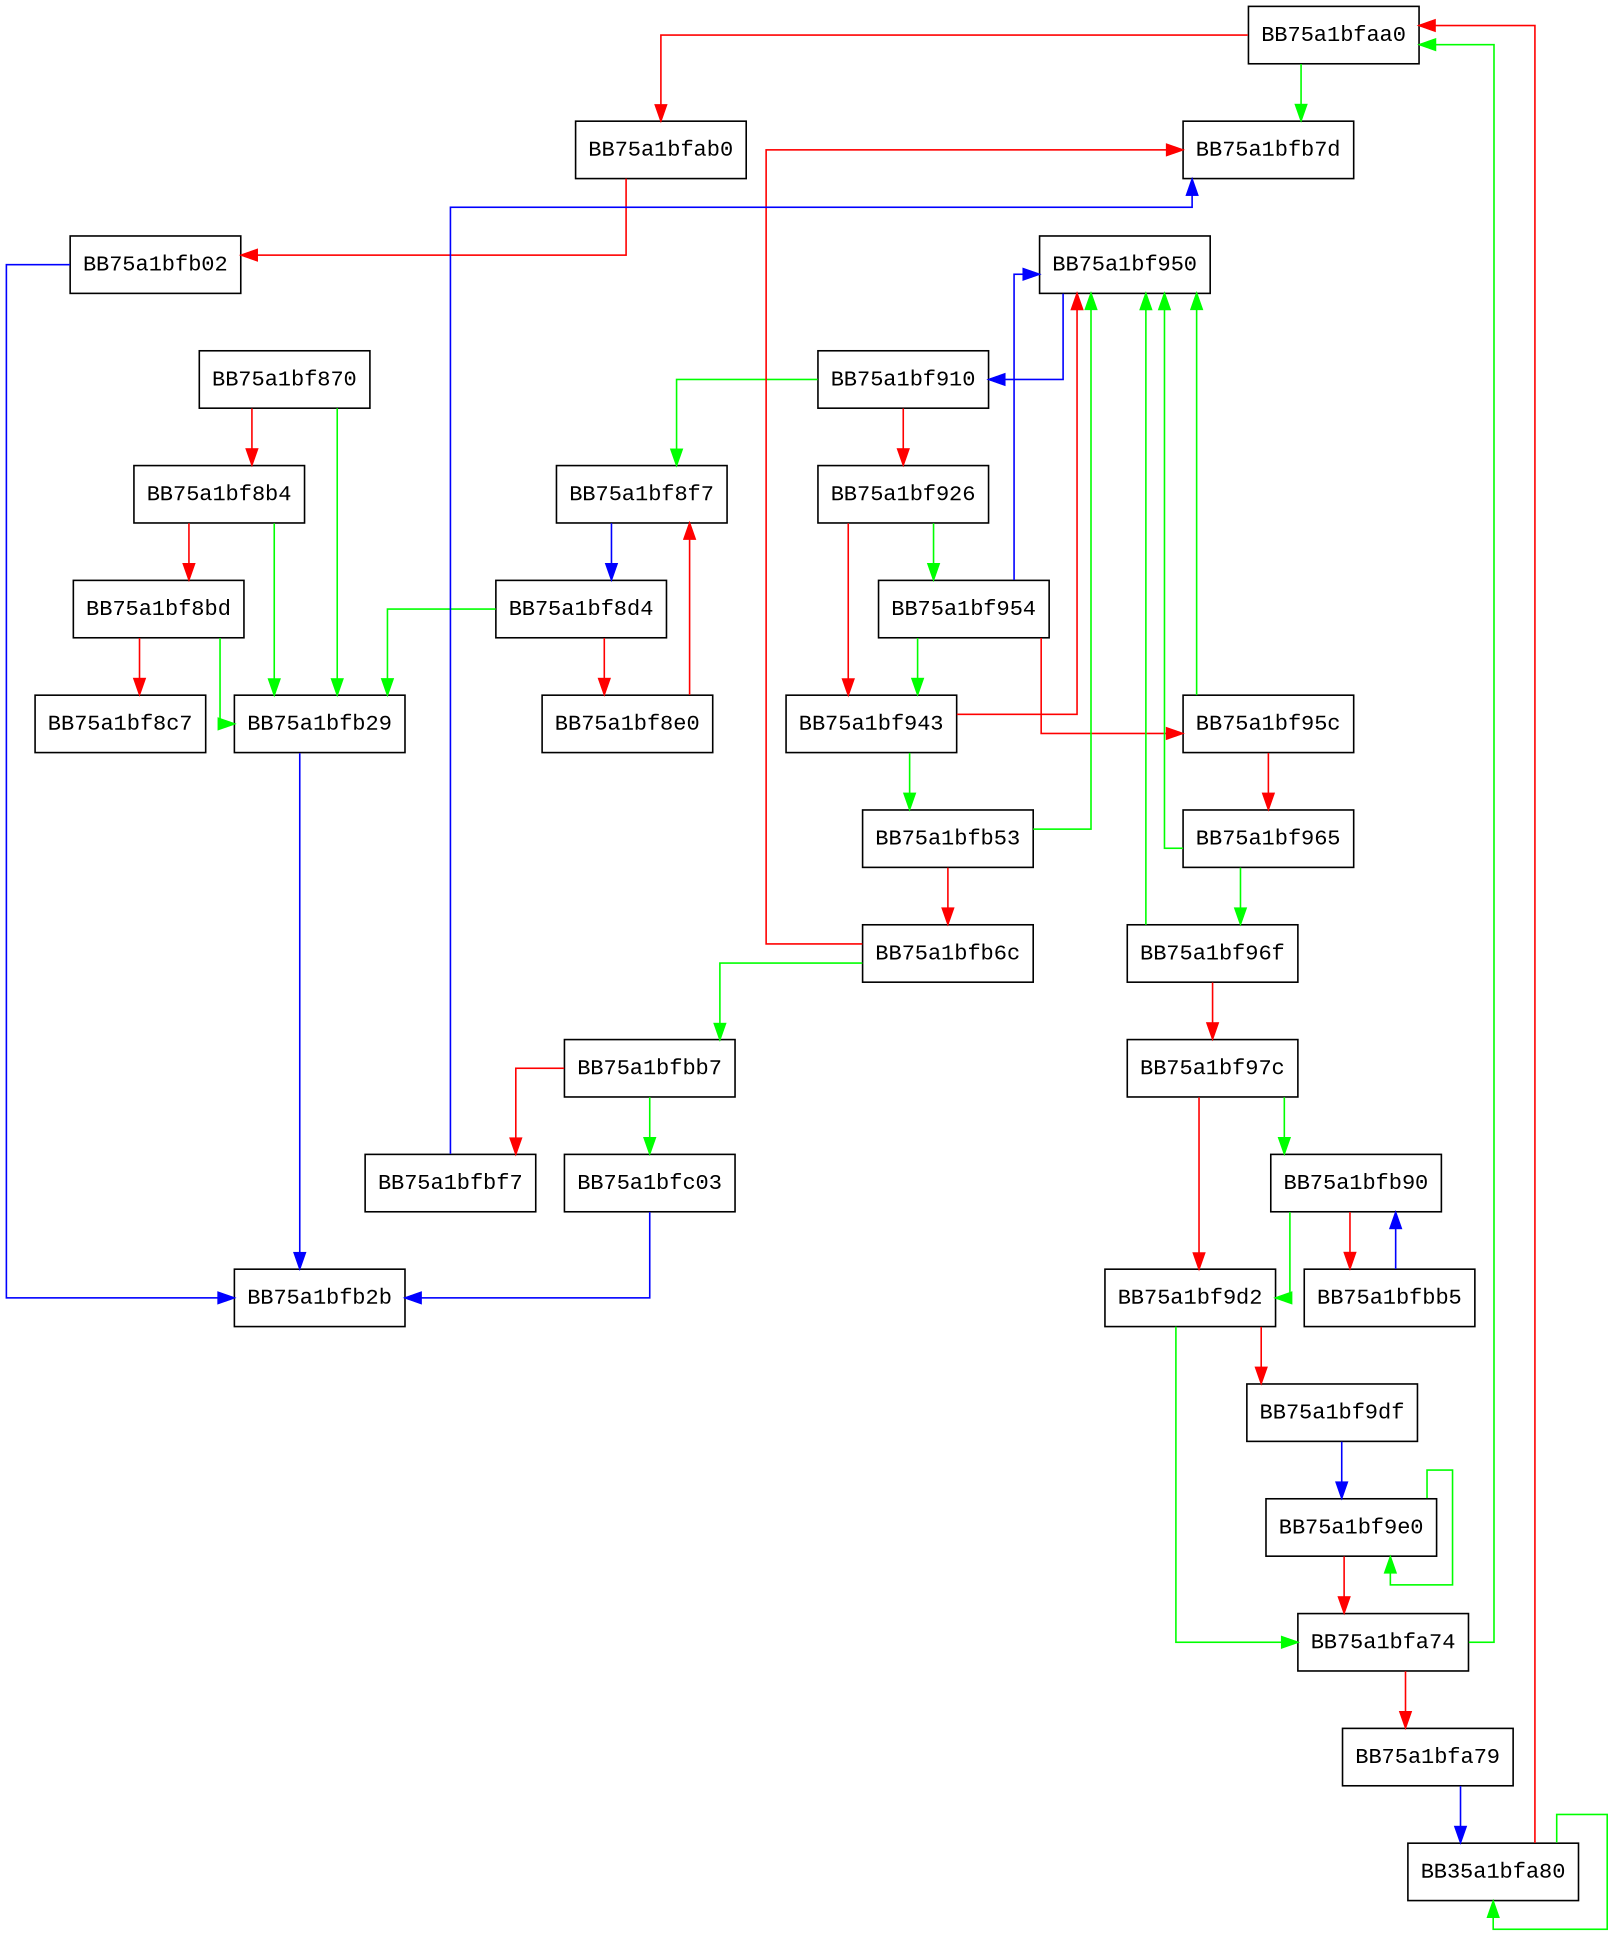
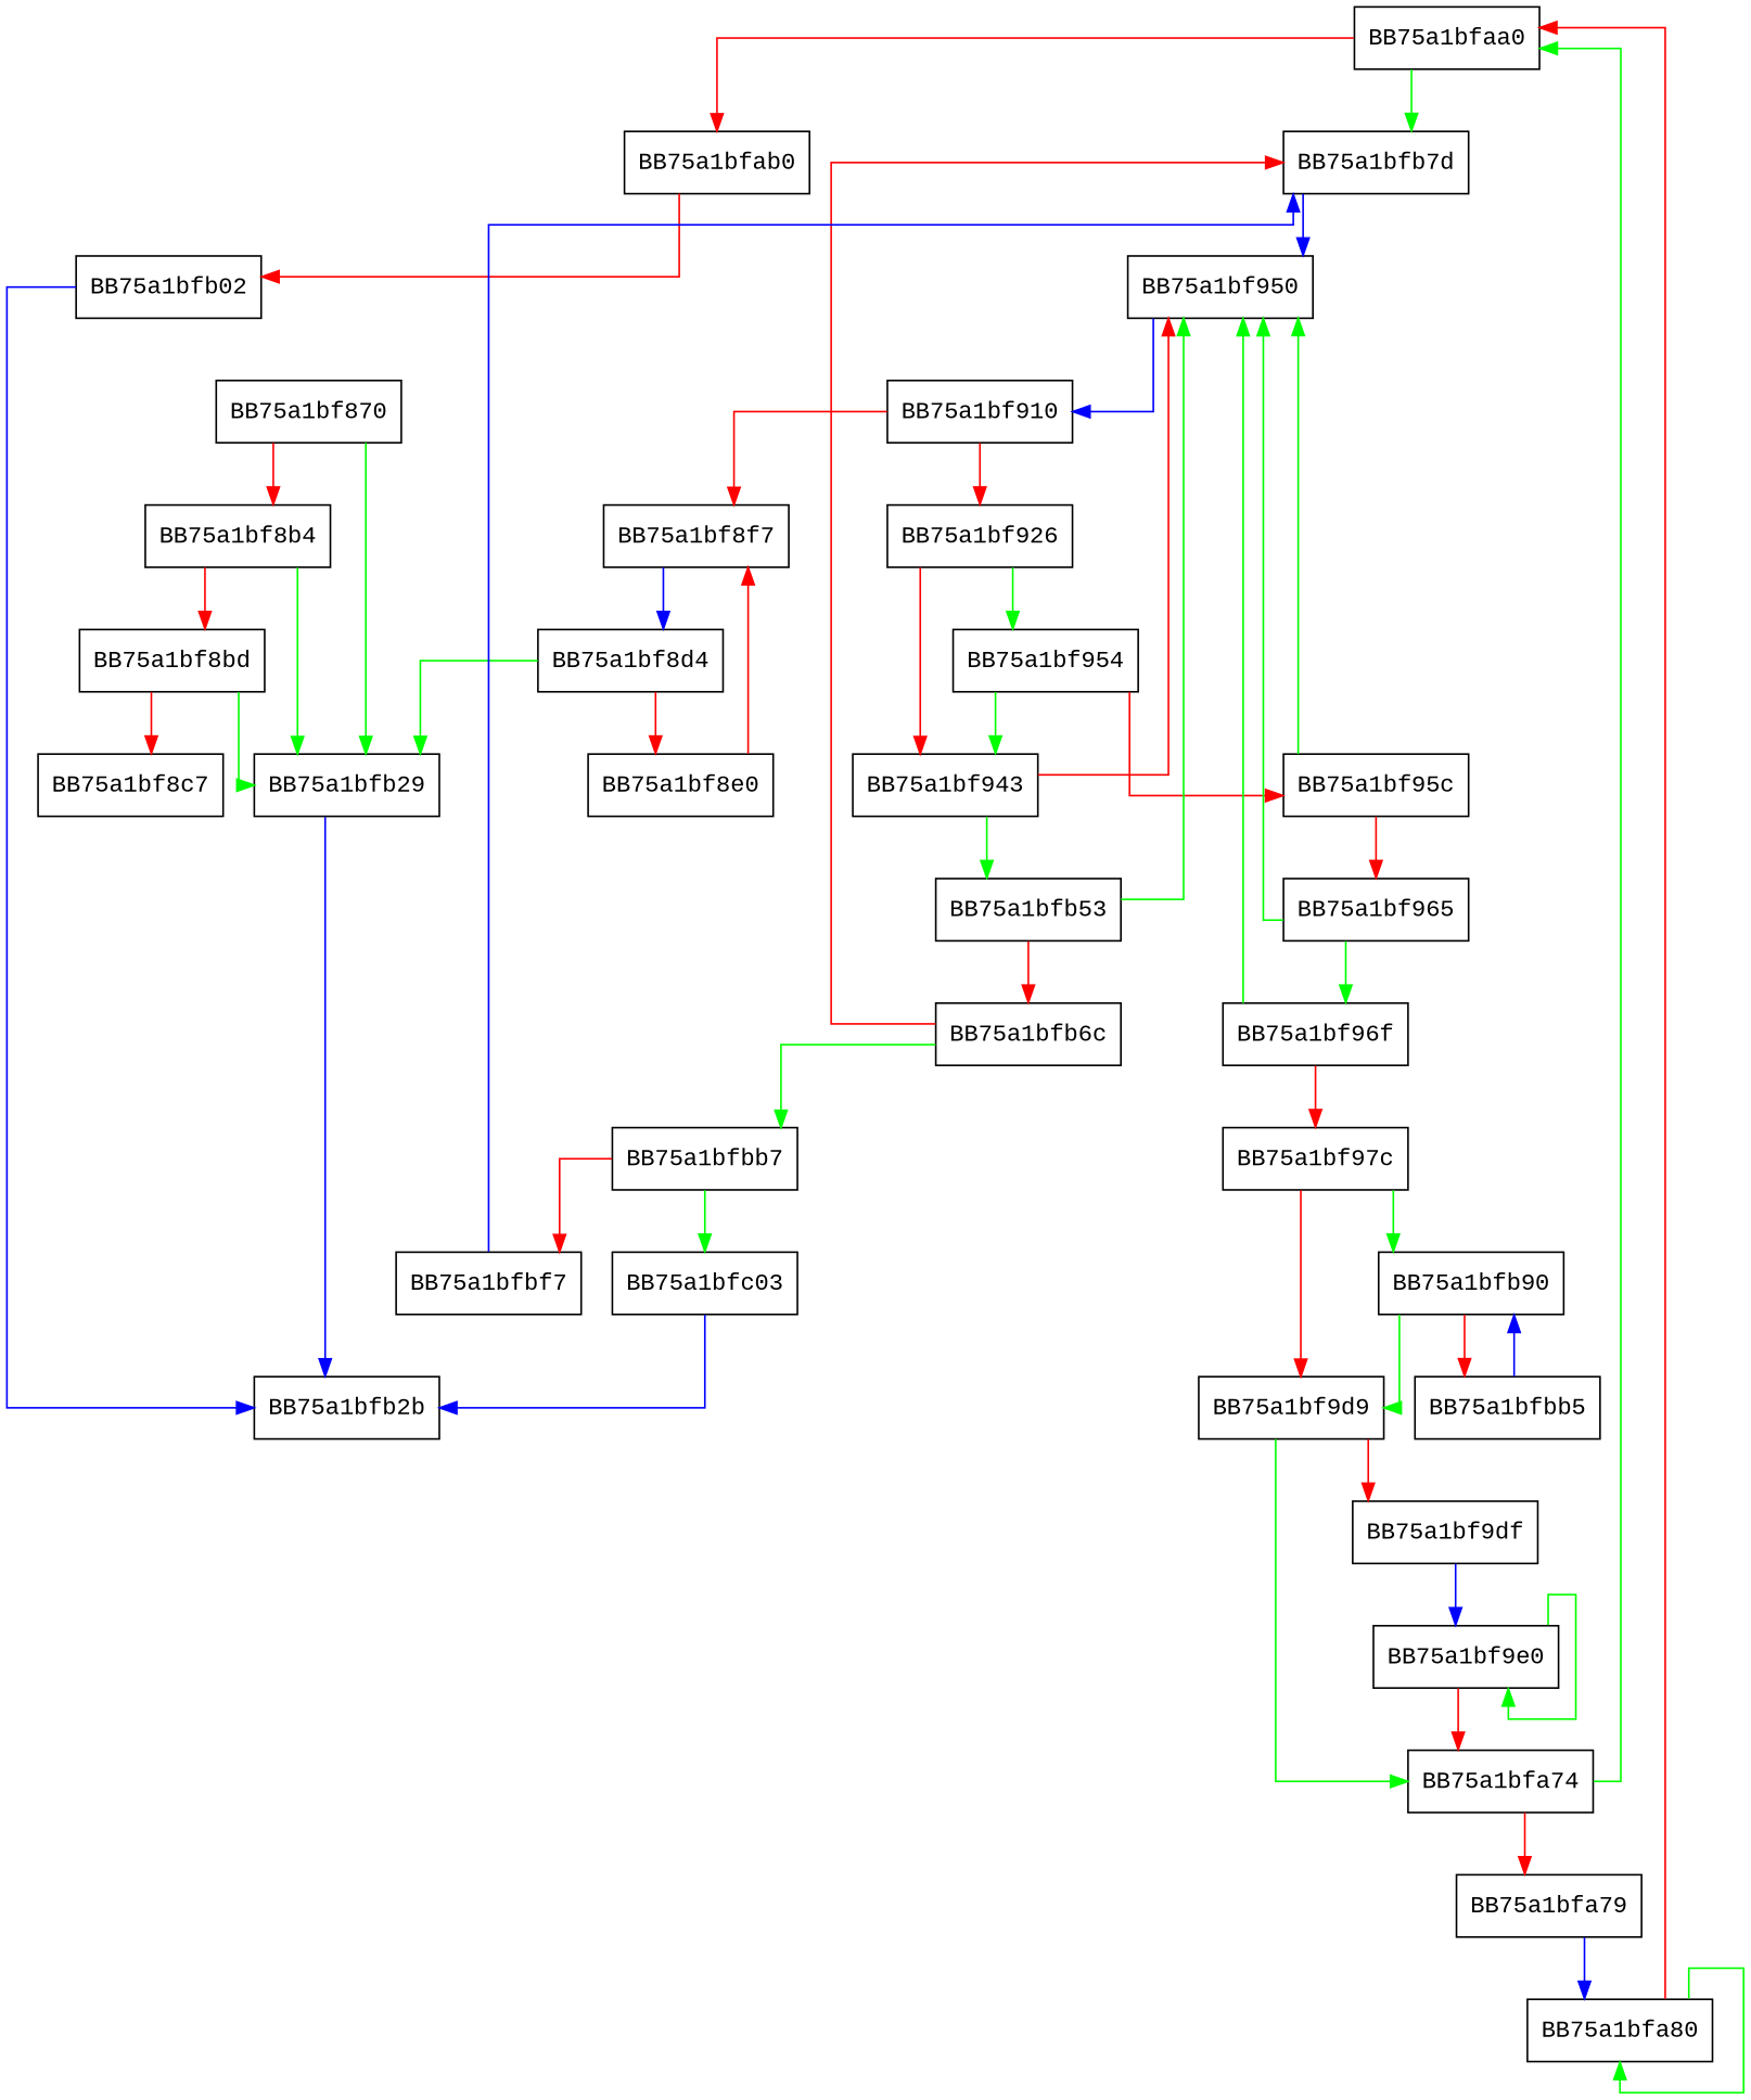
  digraph {
    fontname="Liberation Mono"
    splines=ortho
    node [fontname="Liberation Mono" shape=box]
    edge [color=green fontname="Liberation Mono"]
    BB75a1bf870
    BB75a1bfb29
    BB75a1bf8b4
    BB75a1bfb2b
    BB75a1bf8bd
    BB75a1bf8c7
    BB75a1bf8d4
    BB75a1bf8e0
    BB75a1bf8f7
    BB75a1bf910
    BB75a1bf926
    BB75a1bf954
    BB75a1bf943
    BB75a1bf95c
    BB75a1bfb53
    BB75a1bf950
    BB75a1bf965
    BB75a1bfb6c
    BB75a1bfb7d
    BB75a1bfbb7
    BB75a1bf96f
    BB75a1bf97c
    BB75a1bfb90
-   BB75a1bf9d2
+   BB75a1bf9d2 [label=BB75a1bf9d9]
    BB75a1bfbb5
    BB75a1bfa74
    BB75a1bf9df
    BB75a1bfaa0
    BB75a1bfa79
    BB75a1bf9e0
    BB75a1bfab0
-   BB75a1bfa80 [label=BB35a1bfa80]
+   BB75a1bfa80
    BB75a1bfb02
    BB75a1bfbf7
    BB75a1bfc03
    BB75a1bf870 -> BB75a1bfb29
    BB75a1bf870 -> BB75a1bf8b4 [color=red]
    BB75a1bfb29 -> BB75a1bfb2b [color=blue]
    BB75a1bf8b4 -> BB75a1bfb29
    BB75a1bf8b4 -> BB75a1bf8bd [color=red]
    BB75a1bf8bd -> BB75a1bfb29
    BB75a1bf8bd -> BB75a1bf8c7 [color=red]
    BB75a1bf8d4 -> BB75a1bfb29
    BB75a1bf8d4 -> BB75a1bf8e0 [color=red]
    BB75a1bf8e0 -> BB75a1bf8f7 [color=red]
    BB75a1bf8f7 -> BB75a1bf8d4 [color=blue]
-   BB75a1bf910 -> BB75a1bf8f7
+   BB75a1bf910 -> BB75a1bf8f7 [color=red]
    BB75a1bf910 -> BB75a1bf926 [color=red]
    BB75a1bf926 -> BB75a1bf954
    BB75a1bf926 -> BB75a1bf943 [color=red]
    BB75a1bf954 -> BB75a1bf943
    BB75a1bf954 -> BB75a1bf95c [color=red]
    BB75a1bf943 -> BB75a1bfb53
    BB75a1bf943 -> BB75a1bf950 [color=red]
    BB75a1bf95c -> BB75a1bf950
    BB75a1bf95c -> BB75a1bf965 [color=red]
    BB75a1bfb53 -> BB75a1bf950
    BB75a1bfb53 -> BB75a1bfb6c [color=red]
    BB75a1bf950 -> BB75a1bf910 [color=blue]
    BB75a1bf965 -> BB75a1bf950
    BB75a1bf965 -> BB75a1bf96f
    BB75a1bfb6c -> BB75a1bfb7d [color=red]
    BB75a1bfb6c -> BB75a1bfbb7
-   BB75a1bf954 -> BB75a1bf950 [color=blue]
+   BB75a1bfb7d -> BB75a1bf950 [color=blue]
    BB75a1bfbb7 -> BB75a1bfbf7 [color=red]
    BB75a1bfbb7 -> BB75a1bfc03
    BB75a1bf96f -> BB75a1bf950
    BB75a1bf96f -> BB75a1bf97c [color=red]
    BB75a1bf97c -> BB75a1bfb90
    BB75a1bf97c -> BB75a1bf9d2 [color=red]
    BB75a1bfb90 -> BB75a1bf9d2
    BB75a1bfb90 -> BB75a1bfbb5 [color=red]
    BB75a1bf9d2 -> BB75a1bfa74
    BB75a1bf9d2 -> BB75a1bf9df [color=red]
    BB75a1bfbb5 -> BB75a1bfb90 [color=blue]
    BB75a1bfa74 -> BB75a1bfaa0
    BB75a1bfa74 -> BB75a1bfa79 [color=red]
    BB75a1bf9df -> BB75a1bf9e0 [color=blue]
    BB75a1bfaa0 -> BB75a1bfb7d
    BB75a1bfaa0 -> BB75a1bfab0 [color=red]
    BB75a1bfa79 -> BB75a1bfa80 [color=blue]
    BB75a1bf9e0 -> BB75a1bfa74 [color=red]
    BB75a1bf9e0 -> BB75a1bf9e0
    BB75a1bfab0 -> BB75a1bfb02 [color=red]
    BB75a1bfa80 -> BB75a1bfaa0 [color=red]
    BB75a1bfa80 -> BB75a1bfa80
    BB75a1bfb02 -> BB75a1bfb2b [color=blue]
    BB75a1bfbf7 -> BB75a1bfb7d [color=blue]
    BB75a1bfc03 -> BB75a1bfb2b [color=blue]
  }
